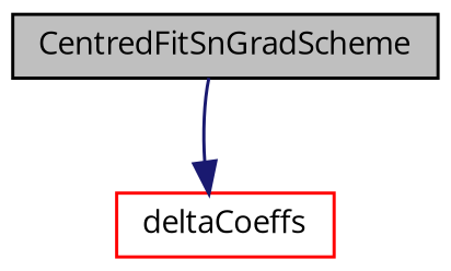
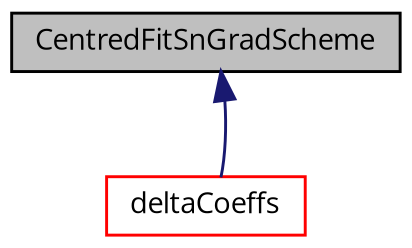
  digraph {
    rankdir=TB
    fontname="Open Sans"
    node [fontname="Open Sans" fontsize=10 shape=record]
    n1 [color=black fillcolor=grey75 fontcolor=black height=0.2 label=CentredFitSnGradScheme style=filled width=0.4]
    n2 [color=red height=0.2 label=deltaCoeffs width=0.4]
-   n1 -> n2 [color=midnightblue fontname="Open Sans" fontsize=10 labelfontname=Helvetica labelfontsize=10 style=solid]
+   n2 -> n1 [color=midnightblue fontname="Open Sans" fontsize=10 labelfontname=Helvetica labelfontsize=10 style=solid]
  }
